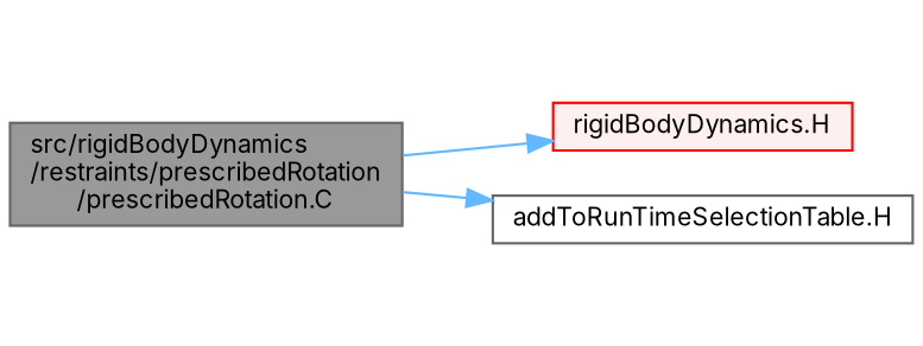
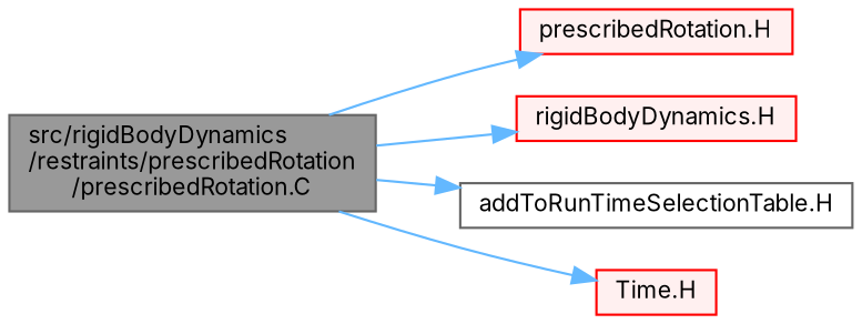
  digraph {
    fontname=Inter
    rankdir=LR
    node [color=red fillcolor="#FFF0F0" fontname=Inter fontsize=10 shape=box style=filled]
    edge [color=steelblue1 fontname=Inter fontsize=10 labelfontname=Helvetica labelfontsize=10 style=solid]
    n1 [color=gray40 fillcolor=grey60 fontcolor=black height=0.2 label="src/rigidBodyDynamics\l/restraints/prescribedRotation\l/prescribedRotation.C" width=0.4]
+   n2 [height=0.2 label="prescribedRotation.H" width=0.4]
    n3 [height=0.2 label="rigidBodyDynamics.H" width=0.4]
    n4 [color=grey40 fillcolor=white height=0.2 label="addToRunTimeSelectionTable.H" width=0.4]
+   n5 [height=0.2 label="Time.H" width=0.4]
+   n1 -> n2
    n1 -> n3
    n1 -> n4
+   n1 -> n5
  }
